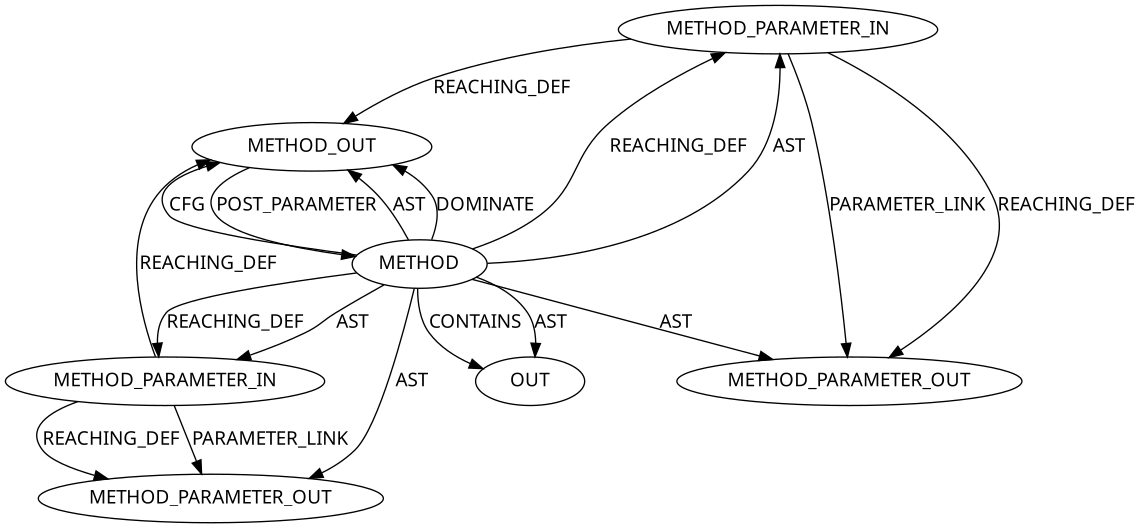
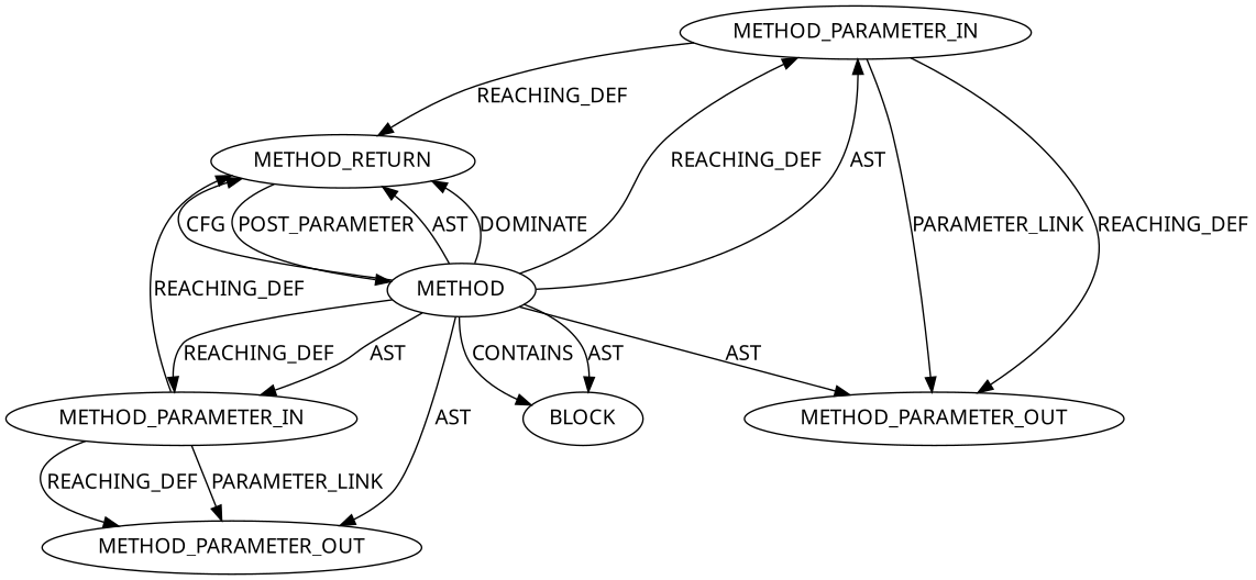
  digraph {
    fontname="Noto Sans"
    node [CODE=p2 EVALUATION_STRATEGY=BY_VALUE IS_VARIADIC=false ORDER=2 TYPE_FULL_NAME=ANY fontname="Noto Sans"]
    edge [fontname="Noto Sans"]
    n1 [INDEX=2 NAME=p2 label=METHOD_PARAMETER_IN]
-   n2 [CODE=RET label=METHOD_OUT IS_VARIADIC=""]
+   n2 [CODE=RET label=METHOD_RETURN IS_VARIADIC=""]
    n3 [INDEX=2 NAME=p2 label=METHOD_PARAMETER_OUT]
    n4 [AST_PARENT_FULL_NAME="<global>" AST_PARENT_TYPE=NAMESPACE_BLOCK CODE="<empty>" FILENAME="<empty>" FULL_NAME="<operator>.subtraction" IS_EXTERNAL=true NAME="<operator>.subtraction" ORDER=0 label=METHOD EVALUATION_STRATEGY="" IS_VARIADIC="" TYPE_FULL_NAME=""]
    n5 [CODE=p1 INDEX=1 NAME=p1 ORDER=1 label=METHOD_PARAMETER_OUT]
-   n6 [ARGUMENT_INDEX=1 CODE="<empty>" ORDER=1 label=OUT EVALUATION_STRATEGY="" IS_VARIADIC=""]
+   n6 [ARGUMENT_INDEX=1 CODE="<empty>" ORDER=1 label=BLOCK EVALUATION_STRATEGY="" IS_VARIADIC=""]
    n7 [CODE=p1 INDEX=1 NAME=p1 ORDER=1 label=METHOD_PARAMETER_IN]
    n1 -> n2 [VARIABLE=p2 label=REACHING_DEF]
    n1 -> n3 [label=PARAMETER_LINK]
    n1 -> n3 [VARIABLE=p2 label=REACHING_DEF]
    n2 -> n4 [label=POST_PARAMETER]
    n4 -> n1 [label=REACHING_DEF]
    n4 -> n1 [label=AST]
    n4 -> n2 [label=AST]
    n4 -> n2 [label=DOMINATE]
    n4 -> n2 [label=CFG]
    n4 -> n3 [label=AST]
    n4 -> n5 [label=AST]
    n4 -> n6 [label=AST]
    n4 -> n6 [label=CONTAINS]
    n4 -> n7 [label=REACHING_DEF]
    n4 -> n7 [label=AST]
    n7 -> n2 [VARIABLE=p1 label=REACHING_DEF]
    n7 -> n5 [VARIABLE=p1 label=REACHING_DEF]
    n7 -> n5 [label=PARAMETER_LINK]
  }
